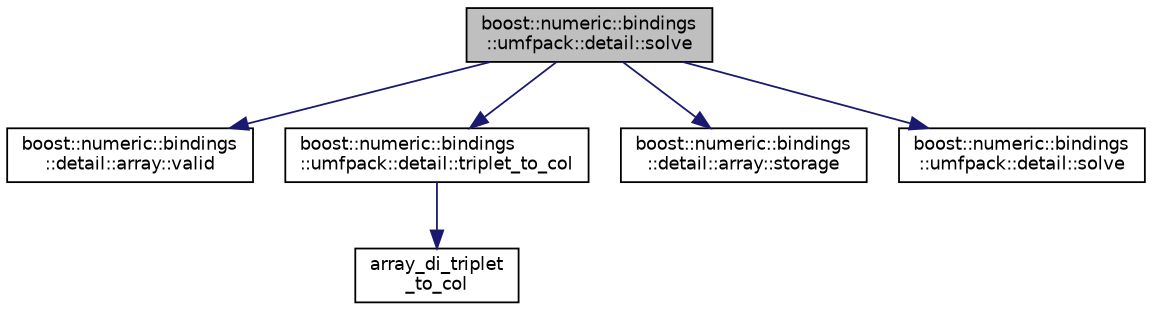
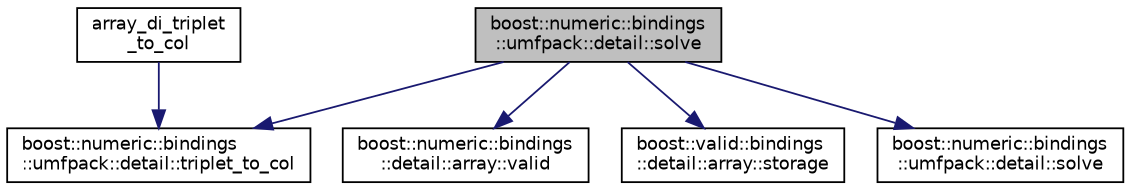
  digraph {
    rankdir=TB
    node [color=black fillcolor=white fontname=Helvetica fontsize=10 shape=record style=filled]
    edge [color=midnightblue fontname=Helvetica fontsize=10 labelfontname=Helvetica labelfontsize=10 style=solid]
    n1 [fillcolor=grey75 fontcolor=black height=0.2 label="boost::numeric::bindings\l::umfpack::detail::solve" width=0.4]
    n2 [height=0.2 label="boost::numeric::bindings\l::detail::array::valid" width=0.4]
    n3 [height=0.2 label="boost::numeric::bindings\l::umfpack::detail::triplet_to_col" width=0.4]
-   n4 [height=0.2 label="boost::numeric::bindings\l::detail::array::storage" width=0.4]
+   n4 [height=0.2 label="boost::valid::bindings\l::detail::array::storage" width=0.4]
    n5 [height=0.2 label="boost::numeric::bindings\l::umfpack::detail::solve" width=0.4]
    n6 [height=0.2 label="array_di_triplet\l_to_col" width=0.4]
    n1 -> n2
    n1 -> n3
    n1 -> n4
    n1 -> n5
-   n3 -> n6
+   n6 -> n3
  }
